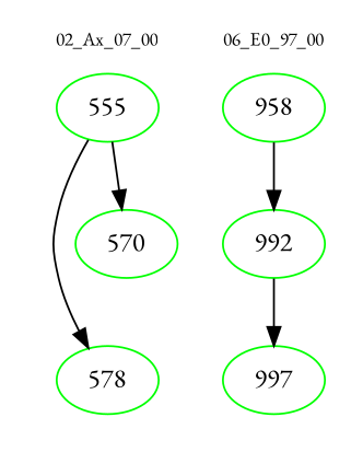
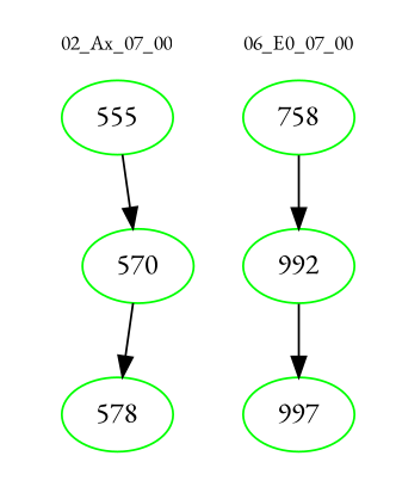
  digraph {
    fontname="EB Garamond"
    node [color=green fontname="EB Garamond"]
    edge [color=black fontname="EB Garamond"]
    n1 [label=555]
    n2 [label=578]
    n3 [label=570]
-   n4 [label=958]
+   n4 [label=758]
    n5 [label=992]
    n6 [label=997]
    subgraph cluster_1 {
      color=white
      fontsize=10
      label="02_Ax_07_00"
      n1
      n2
      n3
    }
    subgraph cluster_2 {
      color=white
      fontsize=10
-     label="06_E0_97_00"
+     label="06_E0_07_00"
      n4
      n5
      n6
    }
-   n1 -> n2
+   n3 -> n2
    n1 -> n3
    n4 -> n5
    n5 -> n6
  }
